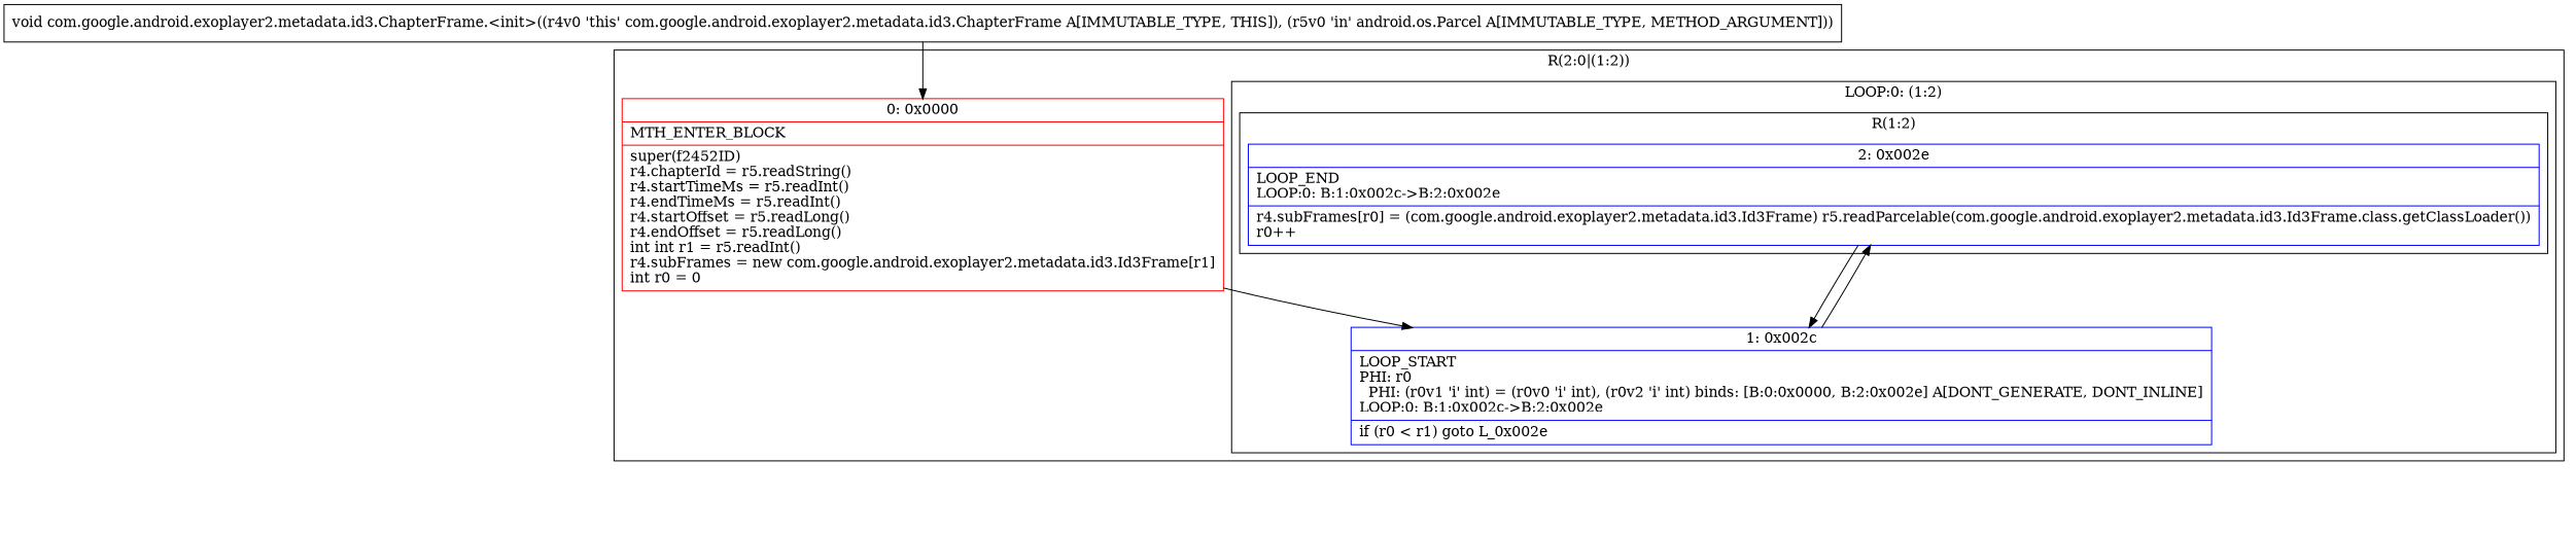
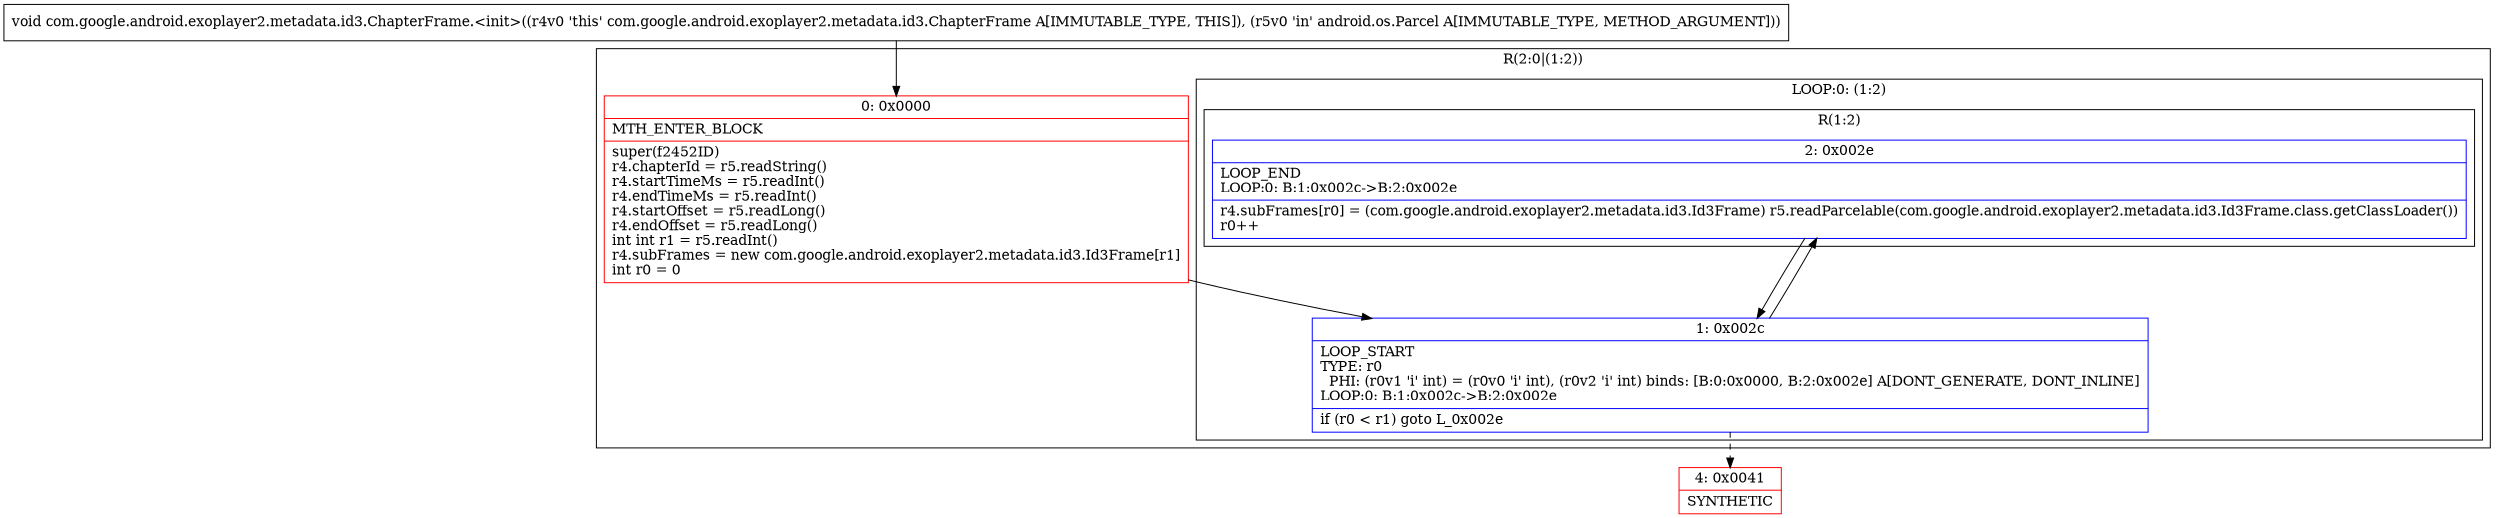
  digraph {
    node [color=blue shape=record]
    n1 [label="{2\:\ 0x002e|LOOP_END\lLOOP:0: B:1:0x002c\-\>B:2:0x002e\l|r4.subFrames[r0] = (com.google.android.exoplayer2.metadata.id3.Id3Frame) r5.readParcelable(com.google.android.exoplayer2.metadata.id3.Id3Frame.class.getClassLoader())\lr0++\l}"]
-   n2 [label="{1\:\ 0x002c|LOOP_START\lPHI: r0 \l  PHI: (r0v1 'i' int) = (r0v0 'i' int), (r0v2 'i' int) binds: [B:0:0x0000, B:2:0x002e] A[DONT_GENERATE, DONT_INLINE]\lLOOP:0: B:1:0x002c\-\>B:2:0x002e\l|if (r0 \< r1) goto L_0x002e\l}"]
+   n2 [label="{1\:\ 0x002c|LOOP_START\lTYPE: r0 \l  PHI: (r0v1 'i' int) = (r0v0 'i' int), (r0v2 'i' int) binds: [B:0:0x0000, B:2:0x002e] A[DONT_GENERATE, DONT_INLINE]\lLOOP:0: B:1:0x002c\-\>B:2:0x002e\l|if (r0 \< r1) goto L_0x002e\l}"]
    n3 [color=red label="{0\:\ 0x0000|MTH_ENTER_BLOCK\l|super(f2452ID)\lr4.chapterId = r5.readString()\lr4.startTimeMs = r5.readInt()\lr4.endTimeMs = r5.readInt()\lr4.startOffset = r5.readLong()\lr4.endOffset = r5.readLong()\lint int r1 = r5.readInt()\lr4.subFrames = new com.google.android.exoplayer2.metadata.id3.Id3Frame[r1]\lint r0 = 0\l}"]
+   n4 [color=red label="{4\:\ 0x0041|SYNTHETIC\l}"]
    n5 [label="{void com.google.android.exoplayer2.metadata.id3.ChapterFrame.\<init\>((r4v0 'this' com.google.android.exoplayer2.metadata.id3.ChapterFrame A[IMMUTABLE_TYPE, THIS]), (r5v0 'in' android.os.Parcel A[IMMUTABLE_TYPE, METHOD_ARGUMENT])) }" color=""]
    subgraph cluster_1 {
      label="R(2:0|(1:2))"
      n3
      subgraph cluster_2 {
        label="LOOP:0: (1:2)"
        n2
        subgraph cluster_3 {
          label="R(1:2)"
          n1
        }
      }
    }
    n1 -> n2
    n2 -> n1
+   n2 -> n4 [style=dashed]
    n3 -> n2
    n5 -> n3
  }
